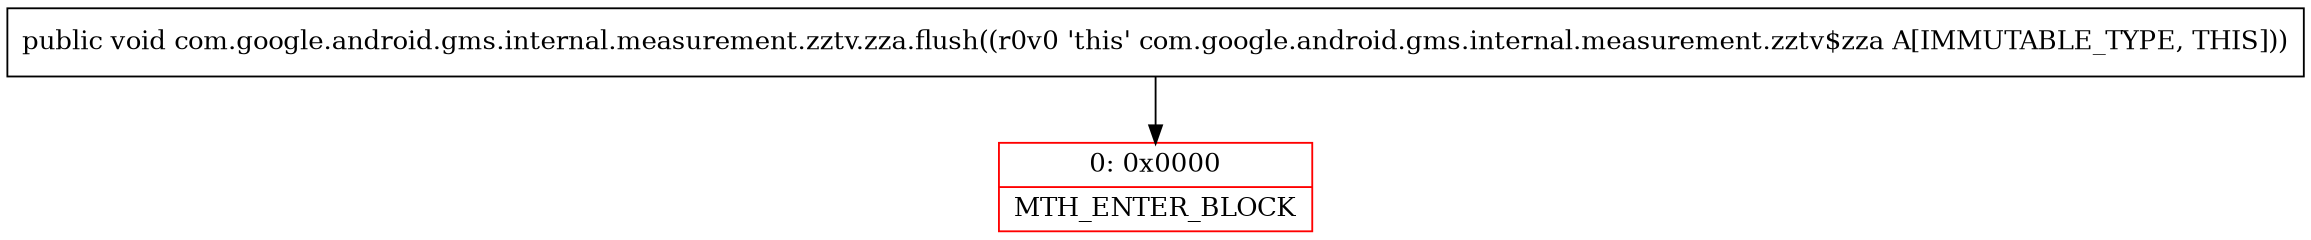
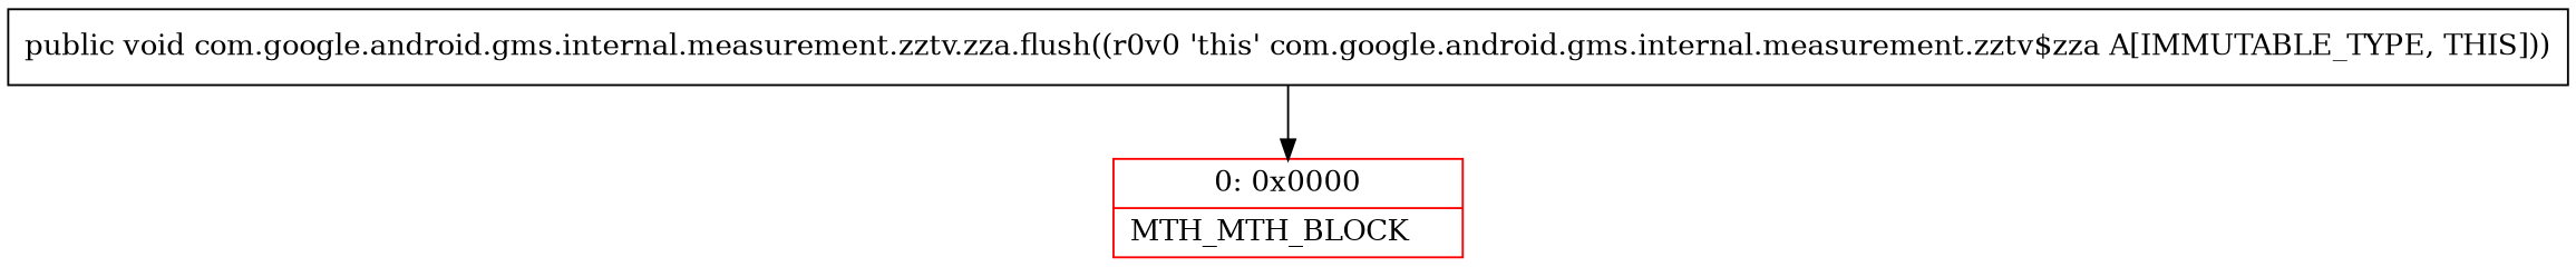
  digraph {
    node [shape=record]
-   n1 [color=red label="{0\:\ 0x0000|MTH_ENTER_BLOCK\l}"]
+   n1 [color=red label="{0\:\ 0x0000|MTH_MTH_BLOCK\l}"]
    n2 [label="{public void com.google.android.gms.internal.measurement.zztv.zza.flush((r0v0 'this' com.google.android.gms.internal.measurement.zztv$zza A[IMMUTABLE_TYPE, THIS])) }"]
    subgraph cluster_1 {
      label="R(0)"
    }
    n2 -> n1
  }
